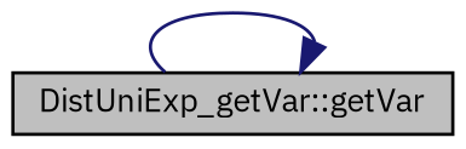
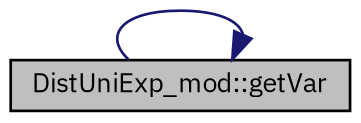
  digraph {
    rankdir=LR
    fontname="IBM Plex Sans"
-   n1 [color=black fillcolor=grey75 fontcolor=black fontname="IBM Plex Sans" fontsize=10 height=0.2 label="DistUniExp_getVar::getVar" shape=record style=filled width=0.4]
+   n1 [color=black fillcolor=grey75 fontcolor=black fontname="IBM Plex Sans" fontsize=10 height=0.2 label="DistUniExp_mod::getVar" shape=record style=filled width=0.4]
    n1 -> n1 [color=midnightblue fontname="IBM Plex Sans" fontsize=10 labelfontname=Helvetica labelfontsize=10 style=solid]
  }
